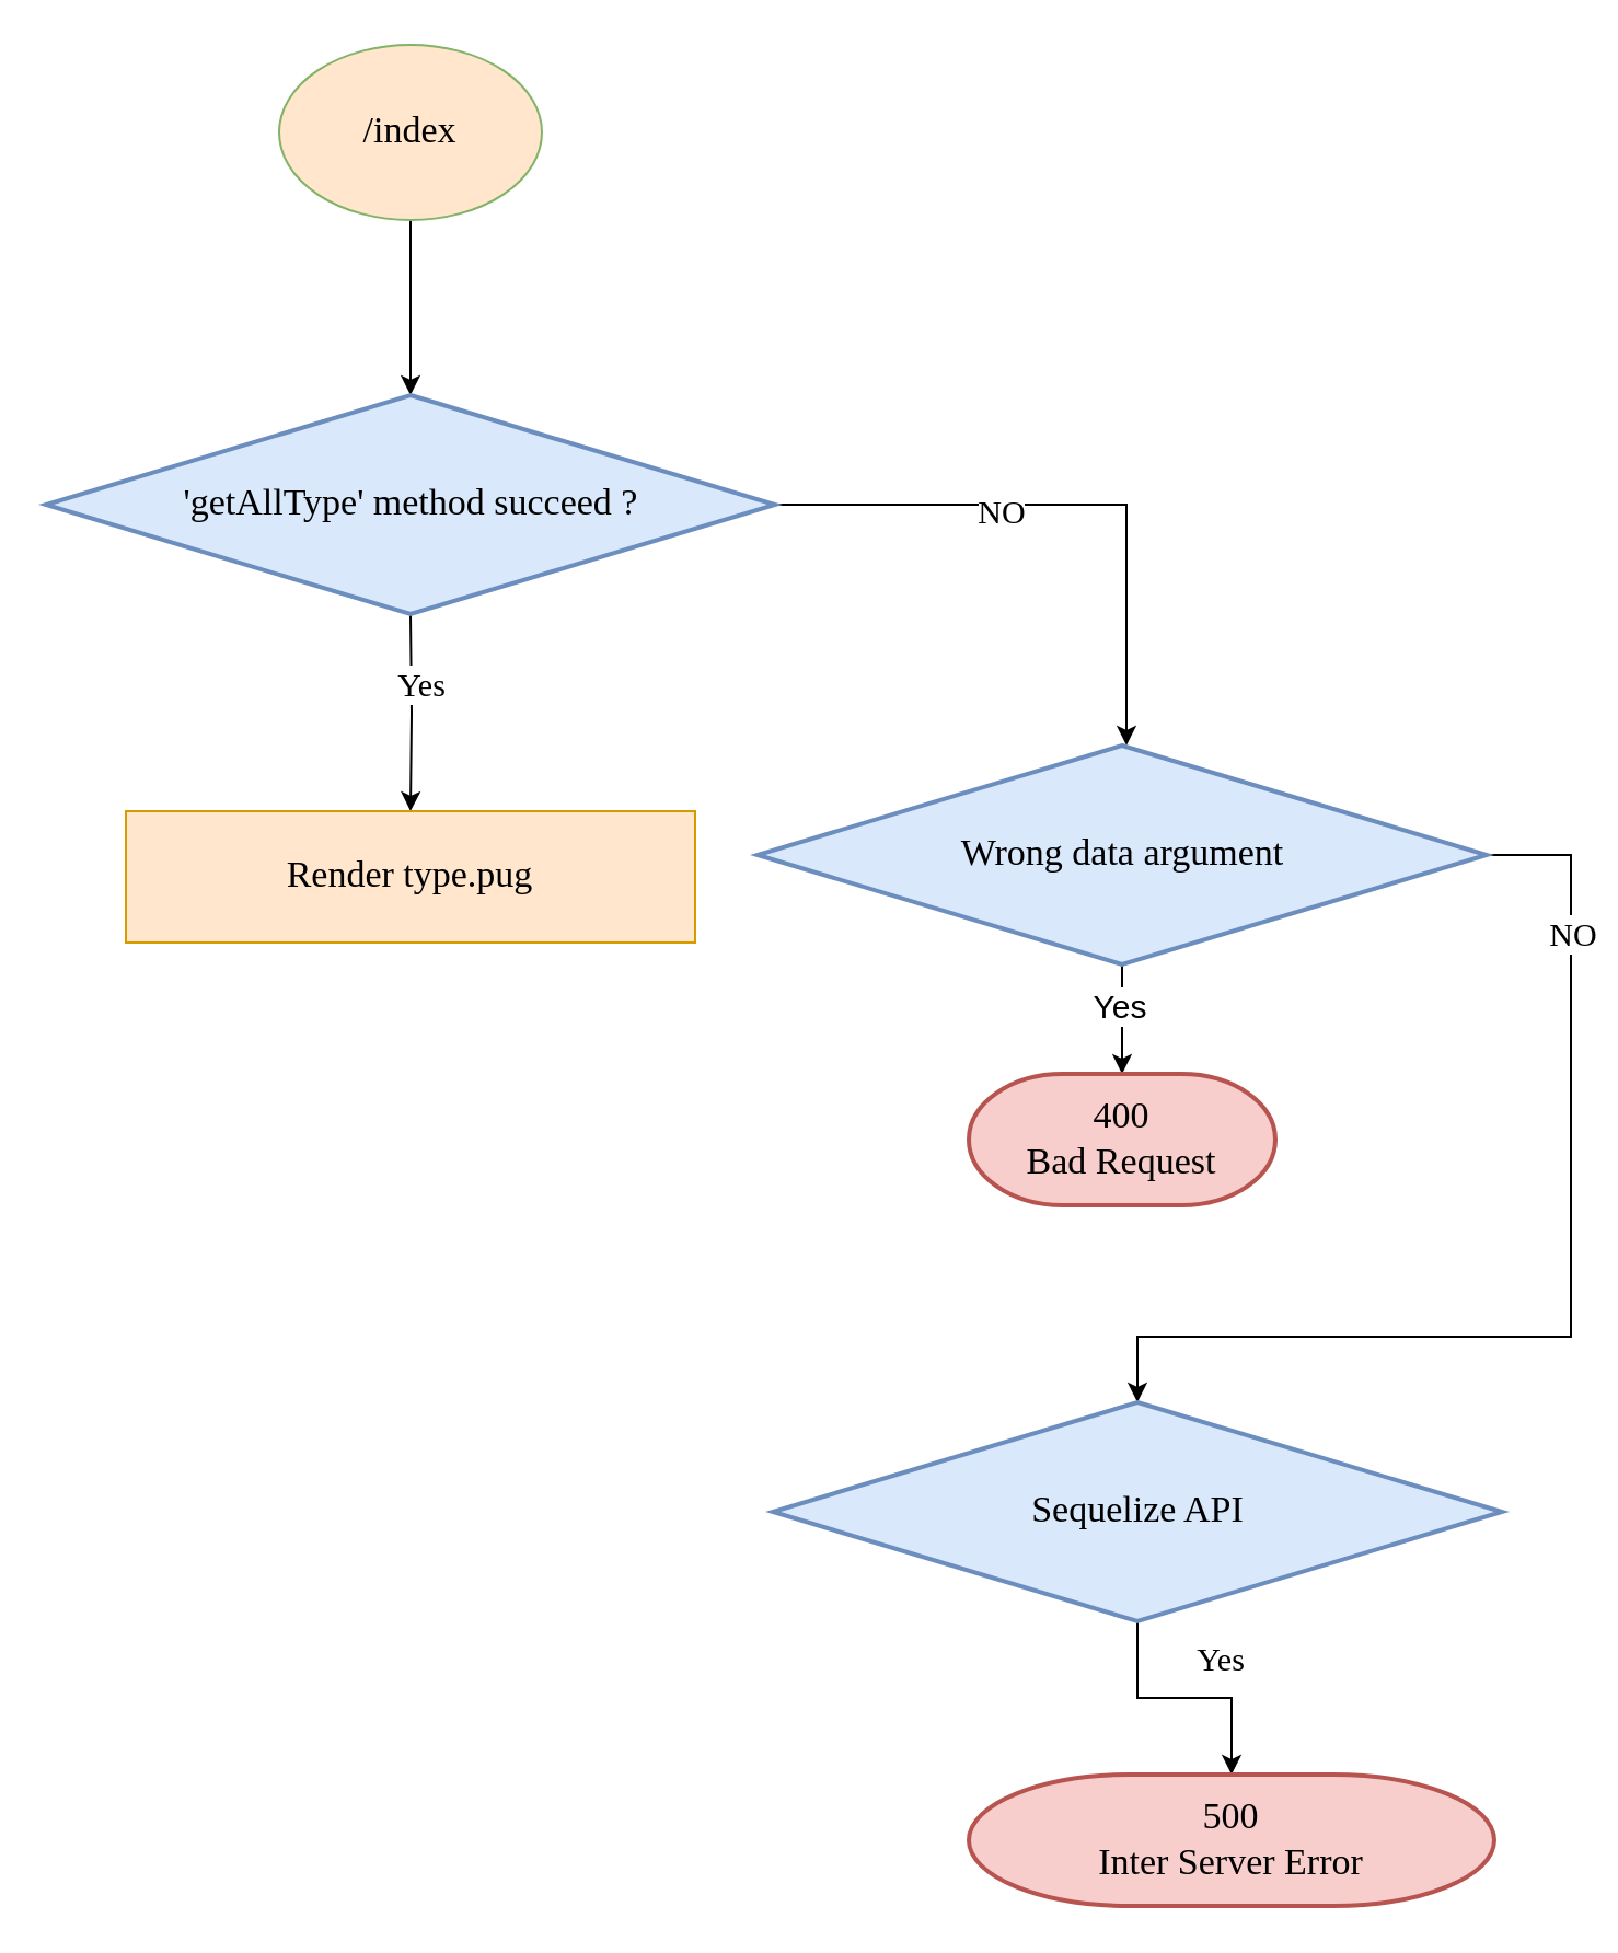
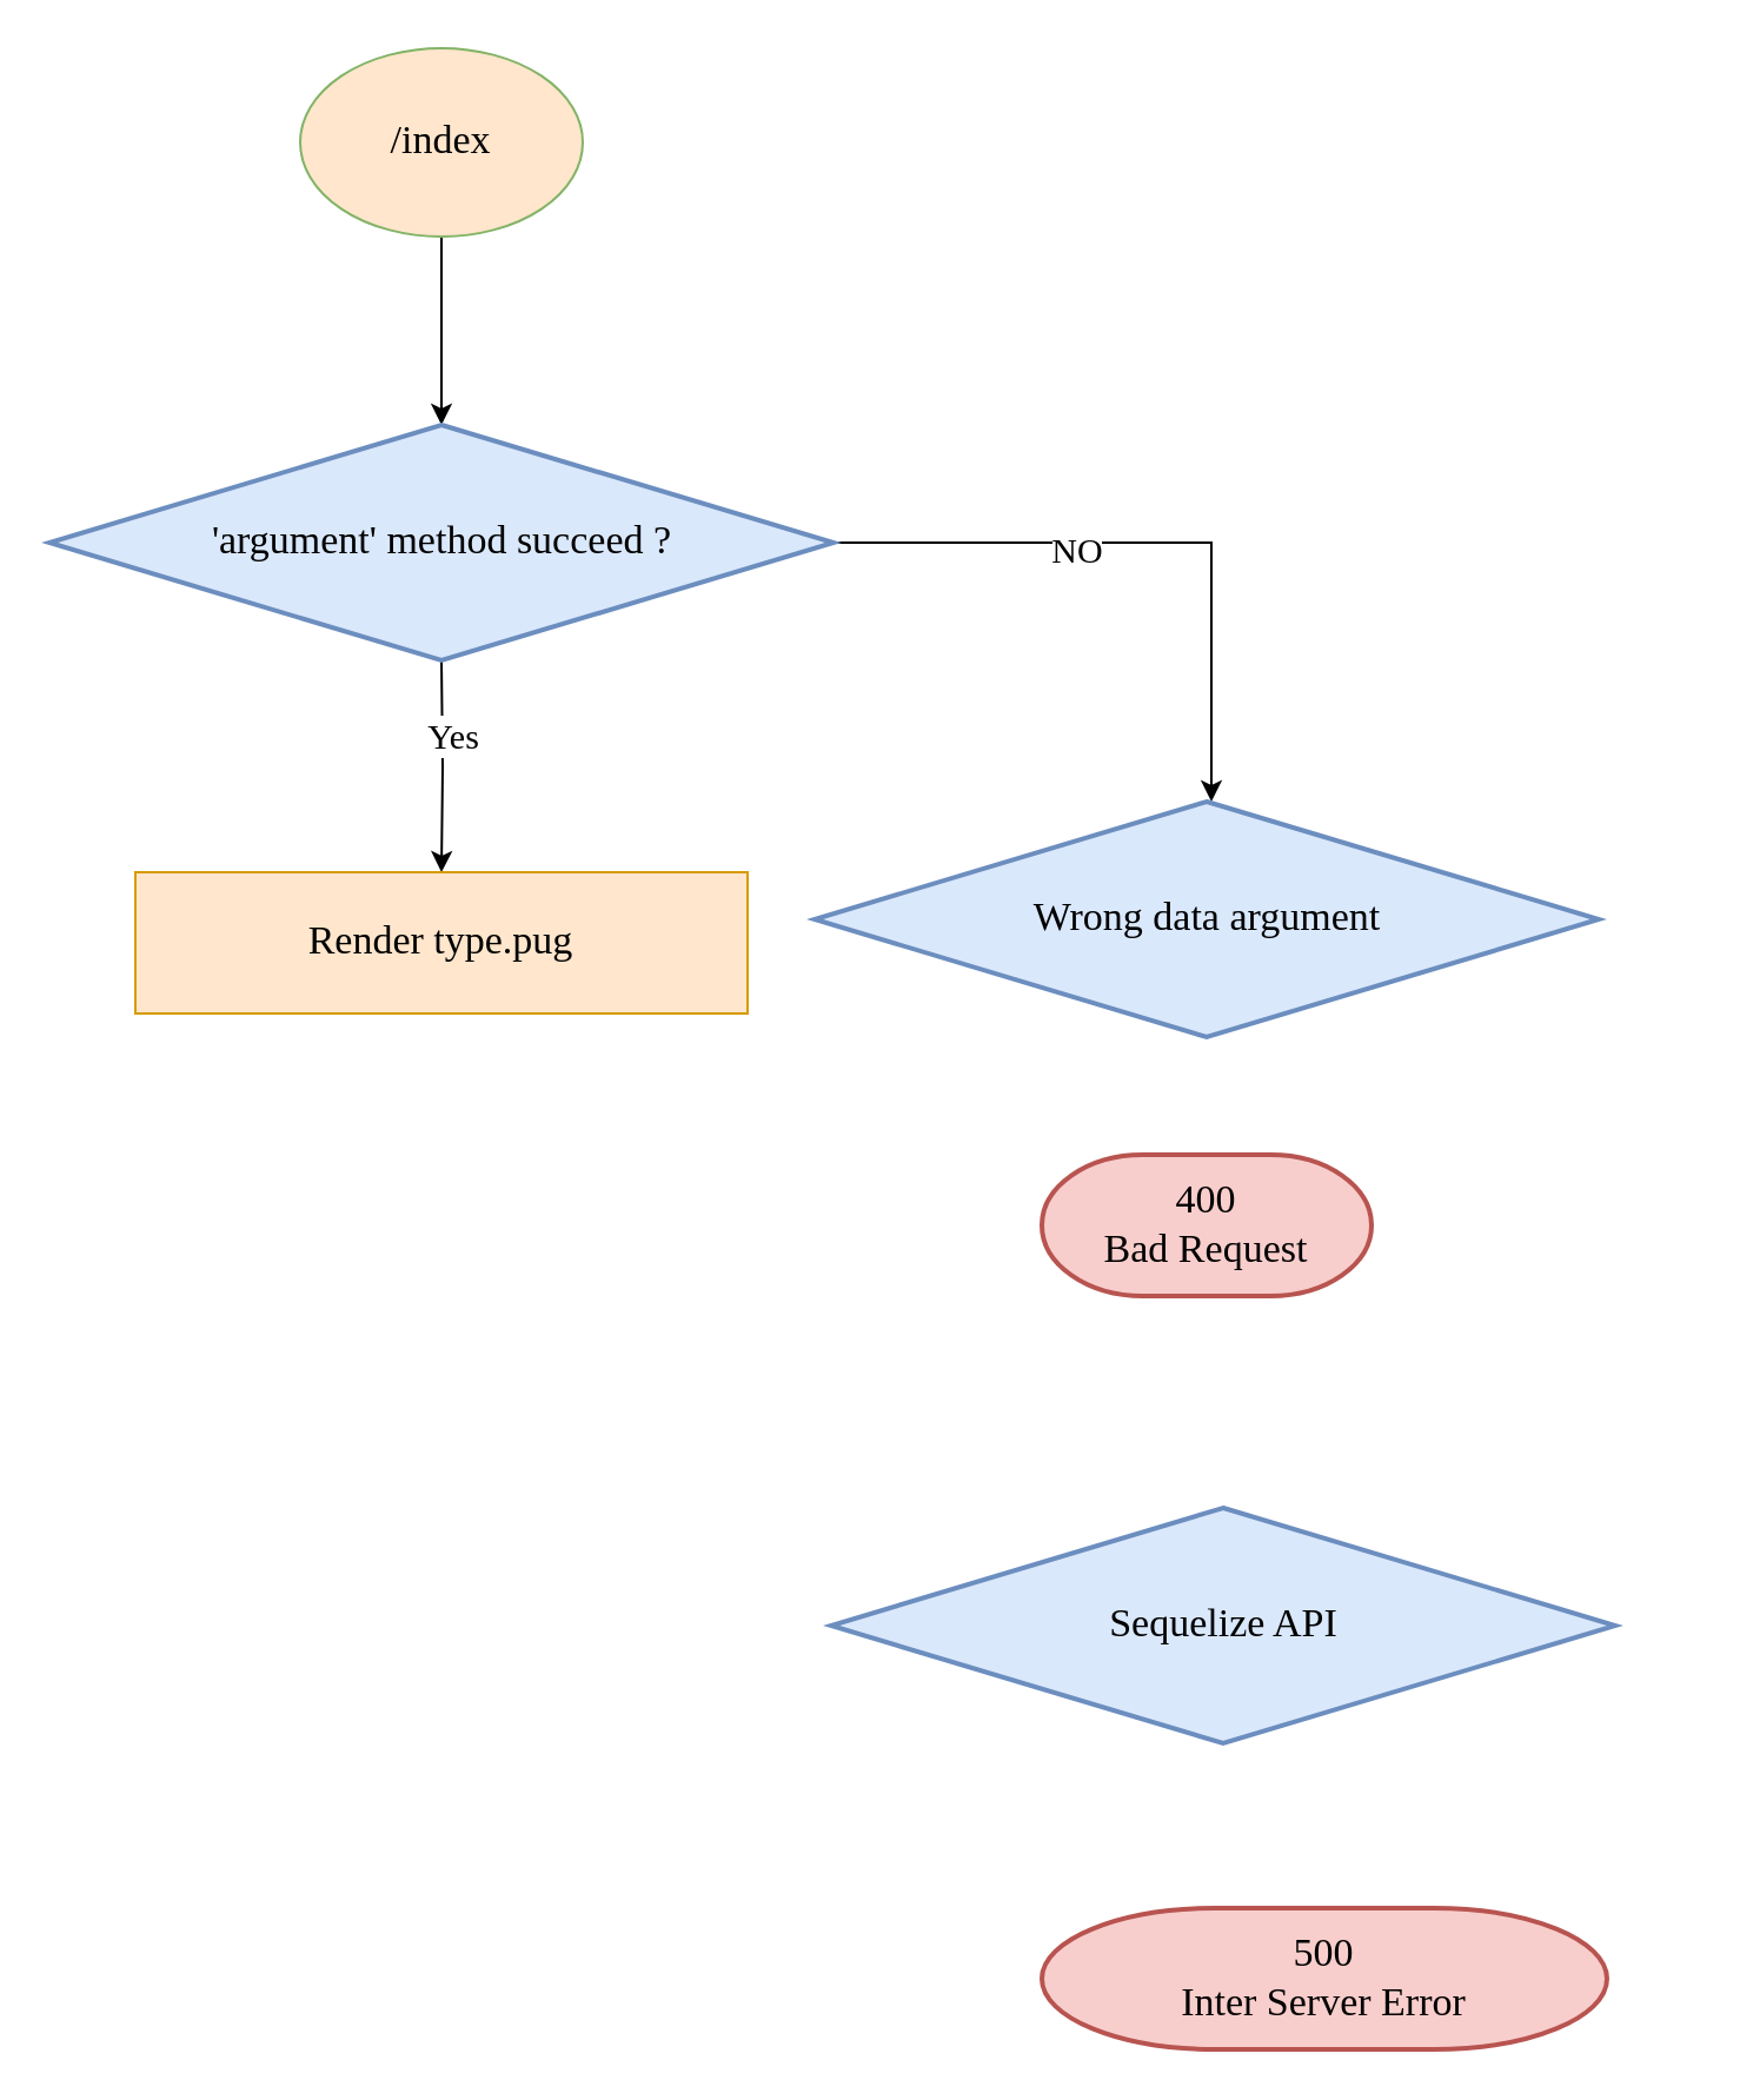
  <mxCell id="0" />
  <mxCell id="1" parent="0" />
  <mxCell id="2" value="" style="edgeStyle=orthogonalEdgeStyle;rounded=0;orthogonalLoop=1;jettySize=auto;html=1;" edge="1" parent="1" source="3"><mxGeometry relative="1" as="geometry"><mxPoint x="187" y="180" as="targetPoint" /></mxGeometry></mxCell>
  <mxCell id="3" value="&lt;font style=&quot;font-size: 17px&quot; face=&quot;Comic Sans MS&quot;&gt;/index&lt;/font&gt;" style="ellipse;whiteSpace=wrap;html=1;fillColor=#ffe6cc;strokeColor=#82b366;" vertex="1" parent="1"><mxGeometry x="127" y="20" width="120" height="80" as="geometry" /></mxCell>
  <mxCell id="4" value="" style="edgeStyle=orthogonalEdgeStyle;rounded=0;orthogonalLoop=1;jettySize=auto;html=1;entryX=0.5;entryY=0;entryDx=0;entryDy=0;" edge="1" parent="1" target="18"><mxGeometry relative="1" as="geometry"><mxPoint x="187" y="280" as="sourcePoint" /><mxPoint x="187" y="420" as="targetPoint" /></mxGeometry></mxCell>
  <mxCell id="5" value="&lt;font style=&quot;font-size: 15px&quot; face=&quot;Comic Sans MS&quot;&gt;Yes&lt;/font&gt;" style="text;html=1;resizable=0;points=[];align=center;verticalAlign=middle;labelBackgroundColor=#ffffff;" vertex="1" connectable="0" parent="4"><mxGeometry x="-0.289" y="4" relative="1" as="geometry"><mxPoint as="offset" /></mxGeometry></mxCell>
  <mxCell id="6" value="" style="edgeStyle=orthogonalEdgeStyle;rounded=0;orthogonalLoop=1;jettySize=auto;html=1;" edge="1" parent="1" target="12"><mxGeometry relative="1" as="geometry"><mxPoint x="354" y="230" as="sourcePoint" /><Array as="points"><mxPoint x="514" y="230" /></Array></mxGeometry></mxCell>
  <mxCell id="7" value="&lt;font style=&quot;font-size: 15px&quot; face=&quot;Comic Sans MS&quot;&gt;NO&lt;/font&gt;" style="text;html=1;resizable=0;points=[];align=center;verticalAlign=middle;labelBackgroundColor=#ffffff;" vertex="1" connectable="0" parent="6"><mxGeometry x="-0.254" y="-2" relative="1" as="geometry"><mxPoint x="1" as="offset" /></mxGeometry></mxCell>
- <mxCell id="8" value="" style="edgeStyle=orthogonalEdgeStyle;rounded=0;orthogonalLoop=1;jettySize=auto;html=1;entryX=0.5;entryY=0;entryDx=0;entryDy=0;entryPerimeter=0;" edge="1" parent="1" source="12" target="16"><mxGeometry relative="1" as="geometry"><mxPoint x="907" y="370" as="targetPoint" /><Array as="points" /></mxGeometry></mxCell>
- <mxCell id="9" value="&lt;font style=&quot;font-size: 15px&quot;&gt;Yes&lt;/font&gt;" style="text;html=1;resizable=0;points=[];align=center;verticalAlign=middle;labelBackgroundColor=#ffffff;" vertex="1" connectable="0" parent="8"><mxGeometry x="-0.286" y="-2" relative="1" as="geometry"><mxPoint as="offset" /></mxGeometry></mxCell>
- <mxCell id="10" value="" style="edgeStyle=orthogonalEdgeStyle;rounded=0;orthogonalLoop=1;jettySize=auto;html=1;entryX=0.5;entryY=0;entryDx=0;entryDy=0;entryPerimeter=0;" edge="1" parent="1" source="12" target="15"><mxGeometry relative="1" as="geometry"><mxPoint x="758.5" y="390" as="targetPoint" /><Array as="points"><mxPoint x="717" y="390" /><mxPoint x="717" y="610" /><mxPoint x="519" y="610" /></Array></mxGeometry></mxCell>
- <mxCell id="11" value="&lt;font style=&quot;font-size: 15px&quot; face=&quot;Comic Sans MS&quot;&gt;NO&lt;/font&gt;" style="text;html=1;resizable=0;points=[];align=center;verticalAlign=middle;labelBackgroundColor=#ffffff;" vertex="1" connectable="0" parent="10"><mxGeometry x="-0.694" relative="1" as="geometry"><mxPoint as="offset" /></mxGeometry></mxCell>
  <mxCell id="12" value="&lt;font face=&quot;Comic Sans MS&quot;&gt;&lt;span style=&quot;font-size: 17px&quot;&gt;Wrong data argument&lt;/span&gt;&lt;/font&gt;" style="strokeWidth=2;html=1;shape=mxgraph.flowchart.decision;whiteSpace=wrap;fillColor=#dae8fc;strokeColor=#6c8ebf;" vertex="1" parent="1"><mxGeometry x="345.5" y="340" width="333" height="100" as="geometry" /></mxCell>
- <mxCell id="13" value="" style="edgeStyle=orthogonalEdgeStyle;rounded=0;orthogonalLoop=1;jettySize=auto;html=1;entryX=0.5;entryY=0;entryDx=0;entryDy=0;entryPerimeter=0;" edge="1" parent="1" source="15" target="17"><mxGeometry relative="1" as="geometry"><mxPoint x="1287" y="360" as="targetPoint" /></mxGeometry></mxCell>
- <mxCell id="14" value="&lt;font style=&quot;font-size: 15px&quot; face=&quot;Comic Sans MS&quot;&gt;Yes&lt;/font&gt;" style="text;html=1;resizable=0;points=[];align=center;verticalAlign=middle;labelBackgroundColor=#ffffff;" vertex="1" connectable="0" parent="13"><mxGeometry x="0.25" y="-1" relative="1" as="geometry"><mxPoint x="1" y="-20" as="offset" /></mxGeometry></mxCell>
  <mxCell id="15" value="&lt;font face=&quot;Comic Sans MS&quot;&gt;&lt;span style=&quot;font-size: 17px&quot;&gt;Sequelize API&lt;/span&gt;&lt;/font&gt;" style="strokeWidth=2;html=1;shape=mxgraph.flowchart.decision;whiteSpace=wrap;fillColor=#dae8fc;strokeColor=#6c8ebf;" vertex="1" parent="1"><mxGeometry x="352.5" y="640" width="333" height="100" as="geometry" /></mxCell>
  <mxCell id="16" value="&lt;font style=&quot;font-size: 17px&quot; face=&quot;Comic Sans MS&quot;&gt;400&lt;br&gt;Bad Request&lt;/font&gt;" style="strokeWidth=2;html=1;shape=mxgraph.flowchart.terminator;whiteSpace=wrap;fillColor=#f8cecc;strokeColor=#b85450;" vertex="1" parent="1"><mxGeometry x="442" y="490" width="140" height="60" as="geometry" /></mxCell>
  <mxCell id="17" value="&lt;font face=&quot;Comic Sans MS&quot;&gt;&lt;span style=&quot;font-size: 17px&quot;&gt;500&lt;br&gt;&lt;/span&gt;&lt;/font&gt;&lt;font style=&quot;font-size: 17px&quot; face=&quot;Comic Sans MS&quot;&gt;Inter Server Error&lt;/font&gt;" style="strokeWidth=2;html=1;shape=mxgraph.flowchart.terminator;whiteSpace=wrap;fillColor=#f8cecc;strokeColor=#b85450;" vertex="1" parent="1"><mxGeometry x="442" y="810" width="240" height="60" as="geometry" /></mxCell>
  <mxCell id="18" value="&lt;font style=&quot;font-size: 17px&quot; face=&quot;Comic Sans MS&quot;&gt;Render type.pug&lt;/font&gt;" style="rounded=0;whiteSpace=wrap;html=1;fillColor=#ffe6cc;strokeColor=#d79b00;" vertex="1" parent="1"><mxGeometry x="57" y="370" width="260" height="60" as="geometry" /></mxCell>
- <mxCell id="19" value="&lt;font style=&quot;font-size: 17px&quot; face=&quot;Comic Sans MS&quot;&gt;'getAllType' method succeed ?&lt;/font&gt;" style="strokeWidth=2;html=1;shape=mxgraph.flowchart.decision;whiteSpace=wrap;fillColor=#dae8fc;strokeColor=#6c8ebf;" vertex="1" parent="1"><mxGeometry x="20.5" y="180" width="333" height="100" as="geometry" /></mxCell>
+ <mxCell id="19" value="&lt;font style=&quot;font-size: 17px&quot; face=&quot;Comic Sans MS&quot;&gt;'argument' method succeed ?&lt;/font&gt;" style="strokeWidth=2;html=1;shape=mxgraph.flowchart.decision;whiteSpace=wrap;fillColor=#dae8fc;strokeColor=#6c8ebf;" vertex="1" parent="1"><mxGeometry x="20.5" y="180" width="333" height="100" as="geometry" /></mxCell>
